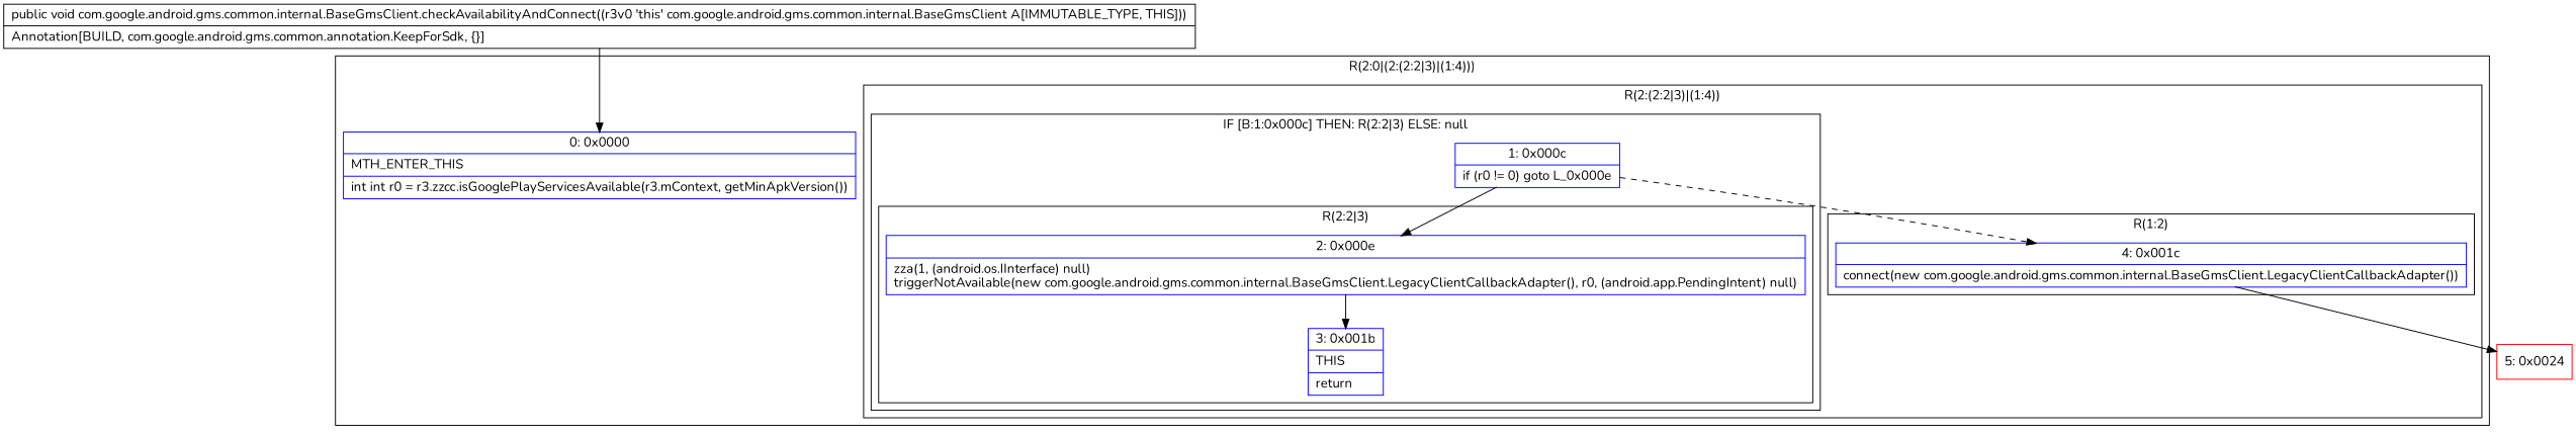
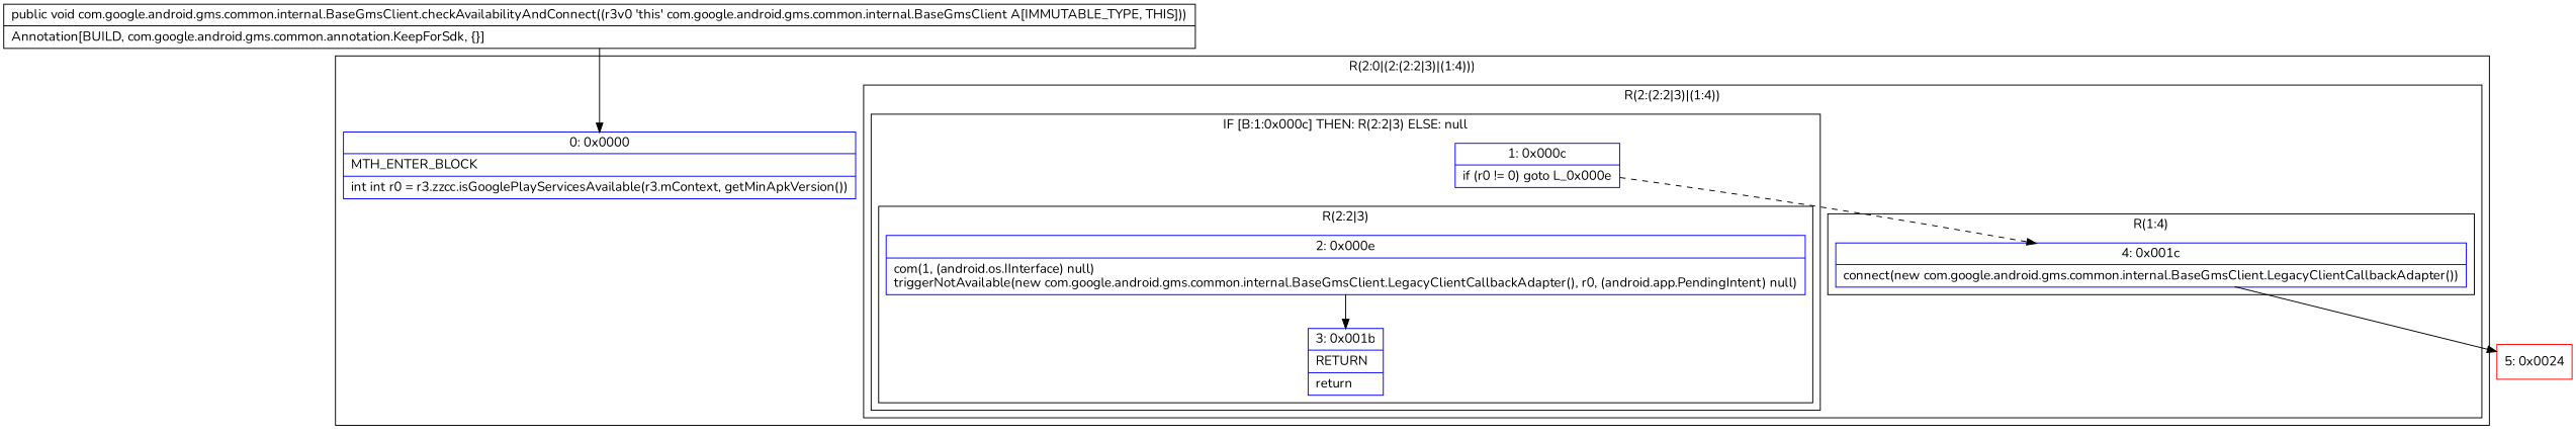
  digraph {
    fontname=Nunito
    node [color=blue fontname=Nunito shape=record]
    edge [fontname=Nunito]
-   n1 [label="{2\:\ 0x000e|zza(1, (android.os.IInterface) null)\ltriggerNotAvailable(new com.google.android.gms.common.internal.BaseGmsClient.LegacyClientCallbackAdapter(), r0, (android.app.PendingIntent) null)\l}"]
-   n2 [label="{3\:\ 0x001b|THIS\l|return\l}"]
+   n1 [label="{2\:\ 0x000e|com(1, (android.os.IInterface) null)\ltriggerNotAvailable(new com.google.android.gms.common.internal.BaseGmsClient.LegacyClientCallbackAdapter(), r0, (android.app.PendingIntent) null)\l}"]
+   n2 [label="{3\:\ 0x001b|RETURN\l|return\l}"]
    n3 [label="{1\:\ 0x000c|if (r0 != 0) goto L_0x000e\l}"]
    n4 [label="{4\:\ 0x001c|connect(new com.google.android.gms.common.internal.BaseGmsClient.LegacyClientCallbackAdapter())\l}"]
-   n5 [label="{0\:\ 0x0000|MTH_ENTER_THIS\l|int int r0 = r3.zzcc.isGooglePlayServicesAvailable(r3.mContext, getMinApkVersion())\l}"]
+   n5 [label="{0\:\ 0x0000|MTH_ENTER_BLOCK\l|int int r0 = r3.zzcc.isGooglePlayServicesAvailable(r3.mContext, getMinApkVersion())\l}"]
    n6 [color=red label="{5\:\ 0x0024}"]
    n7 [label="{public void com.google.android.gms.common.internal.BaseGmsClient.checkAvailabilityAndConnect((r3v0 'this' com.google.android.gms.common.internal.BaseGmsClient A[IMMUTABLE_TYPE, THIS]))  | Annotation[BUILD, com.google.android.gms.common.annotation.KeepForSdk, \{\}]\l}" color=""]
    subgraph cluster_1 {
      label="R(2:0|(2:(2:2|3)|(1:4)))"
      n5
      subgraph cluster_2 {
        label="R(2:(2:2|3)|(1:4))"
        subgraph cluster_3 {
          label="IF [B:1:0x000c] THEN: R(2:2|3) ELSE: null"
          n3
          subgraph cluster_4 {
            label="R(2:2|3)"
            n1
            n2
          }
        }
        subgraph cluster_5 {
-         label="R(1:2)"
+         label="R(1:4)"
          n4
        }
      }
    }
    n1 -> n2
-   n3 -> n1
    n3 -> n4 [style=dashed]
    n4 -> n6
    n7 -> n5
  }
